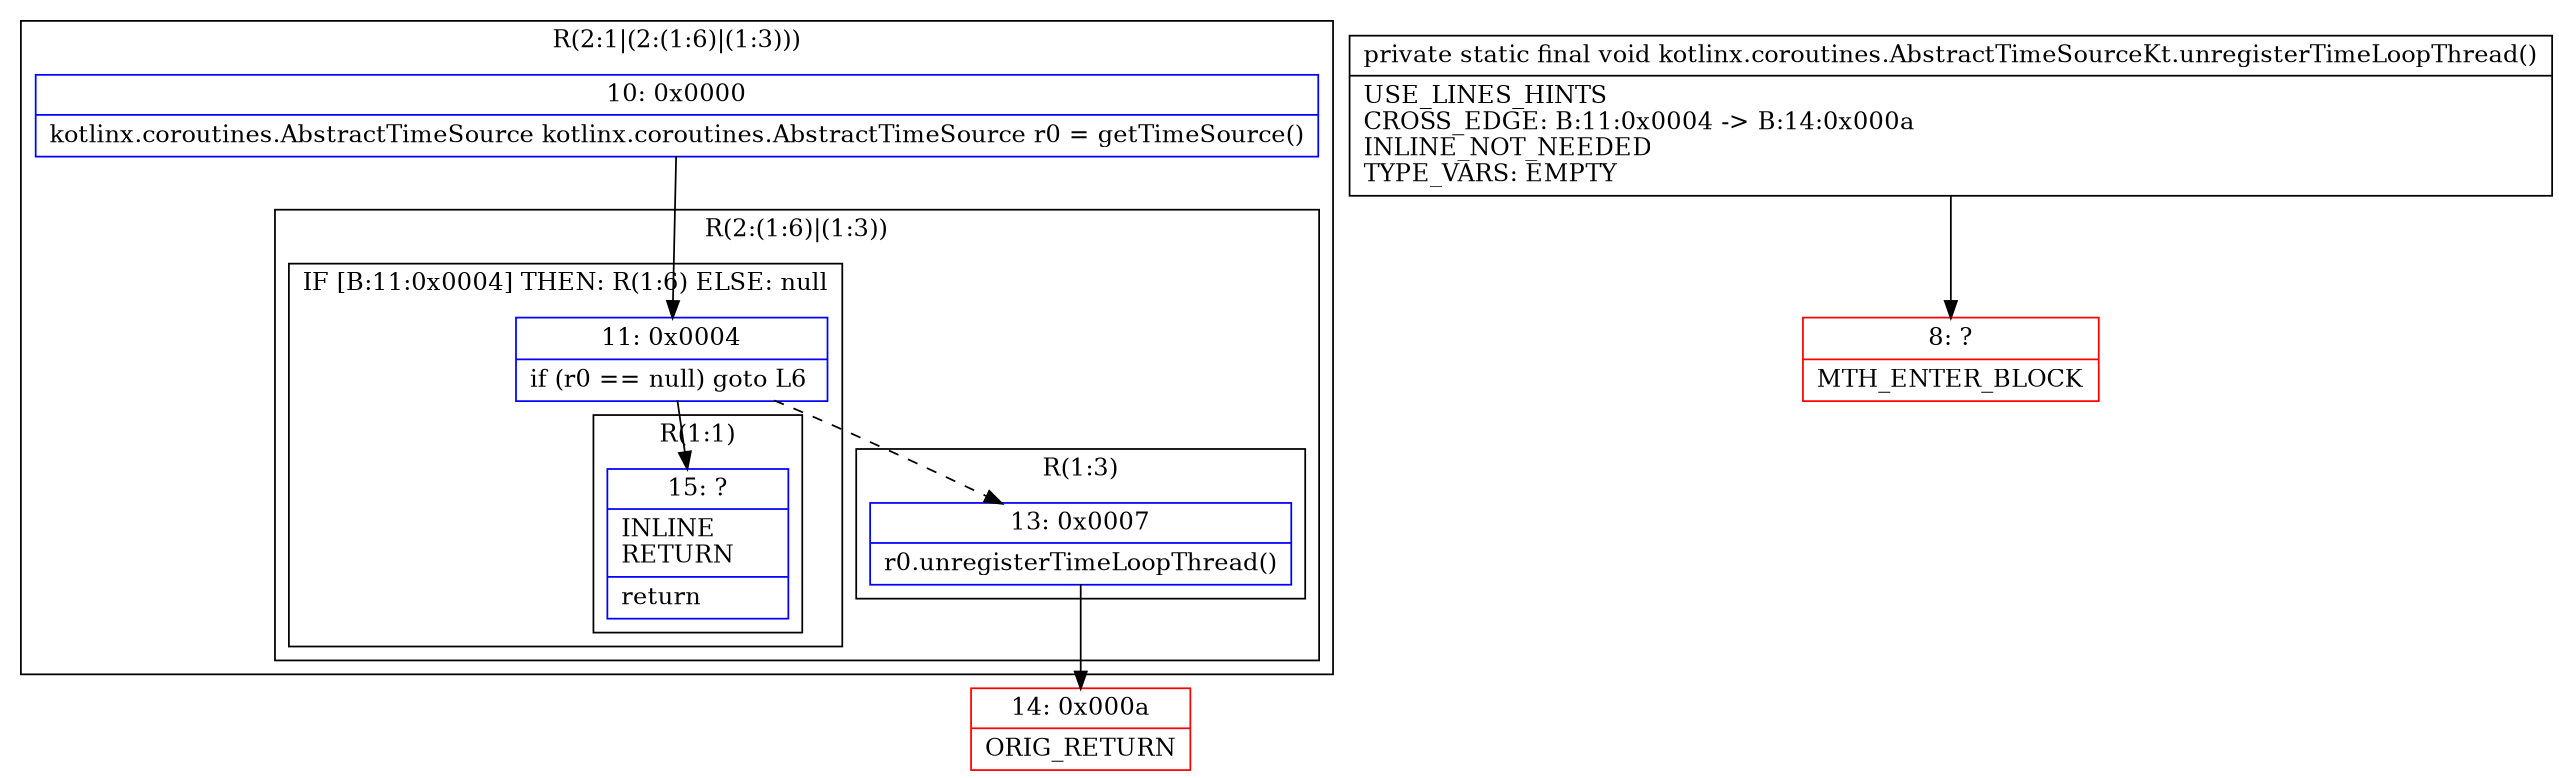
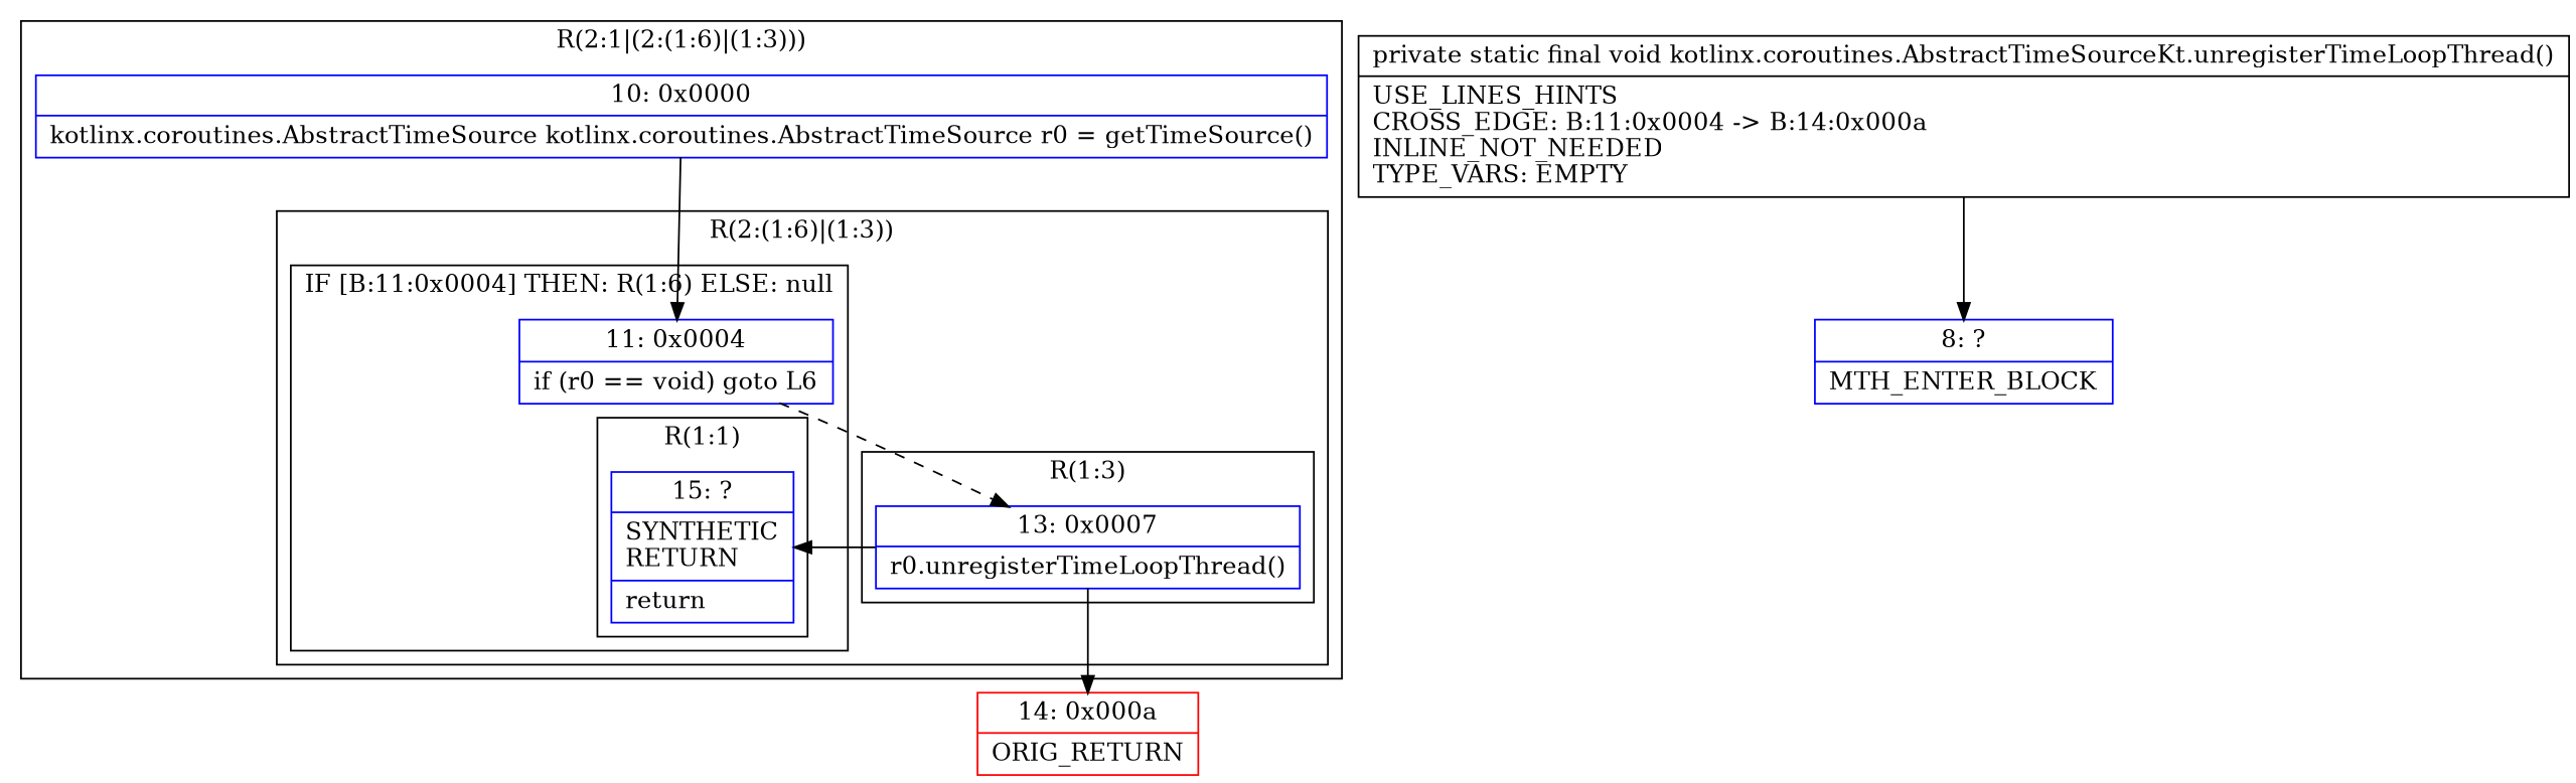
  digraph {
    node [color=blue shape=record]
-   n1 [label="{15\:\ ?|INLINE\lRETURN\l|return\l}"]
-   n2 [label="{11\:\ 0x0004|if (r0 == null) goto L6\l}"]
+   n1 [label="{15\:\ ?|SYNTHETIC\lRETURN\l|return\l}"]
+   n2 [label="{11\:\ 0x0004|if (r0 == void) goto L6\l}"]
    n3 [label="{13\:\ 0x0007|r0.unregisterTimeLoopThread()\l}"]
    n4 [label="{10\:\ 0x0000|kotlinx.coroutines.AbstractTimeSource kotlinx.coroutines.AbstractTimeSource r0 = getTimeSource()\l}"]
    n5 [color=red label="{14\:\ 0x000a|ORIG_RETURN\l}"]
-   n6 [color=red label="{8\:\ ?|MTH_ENTER_BLOCK\l}"]
+   n6 [label="{8\:\ ?|MTH_ENTER_BLOCK\l}"]
    n7 [label="{private static final void kotlinx.coroutines.AbstractTimeSourceKt.unregisterTimeLoopThread()  | USE_LINES_HINTS\lCROSS_EDGE: B:11:0x0004 \-\> B:14:0x000a\lINLINE_NOT_NEEDED\lTYPE_VARS: EMPTY\l}" color=""]
    subgraph cluster_1 {
      label="R(2:1|(2:(1:6)|(1:3)))"
      n4
      subgraph cluster_2 {
        label="R(2:(1:6)|(1:3))"
        subgraph cluster_3 {
          label="IF [B:11:0x0004] THEN: R(1:6) ELSE: null"
          n2
          subgraph cluster_4 {
            label="R(1:1)"
            n1
          }
        }
        subgraph cluster_5 {
          label="R(1:3)"
          n3
        }
      }
    }
-   n2 -> n1
+   n3 -> n1
    n2 -> n3 [style=dashed]
    n3 -> n5
    n4 -> n2
    n7 -> n6
  }
